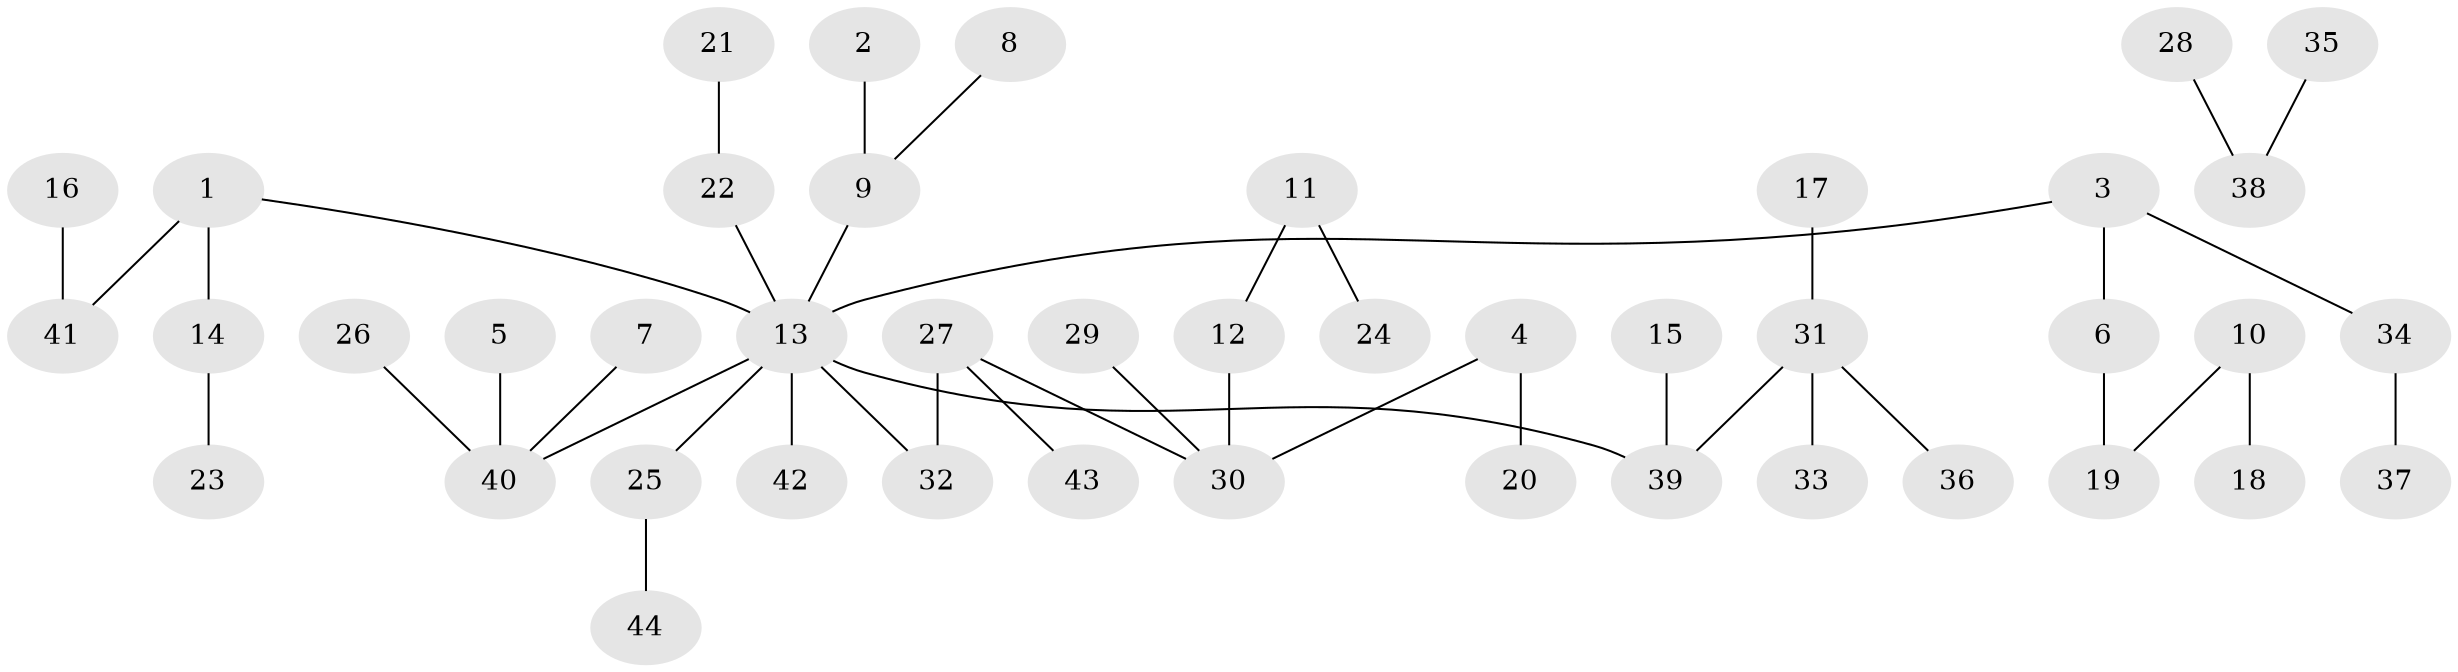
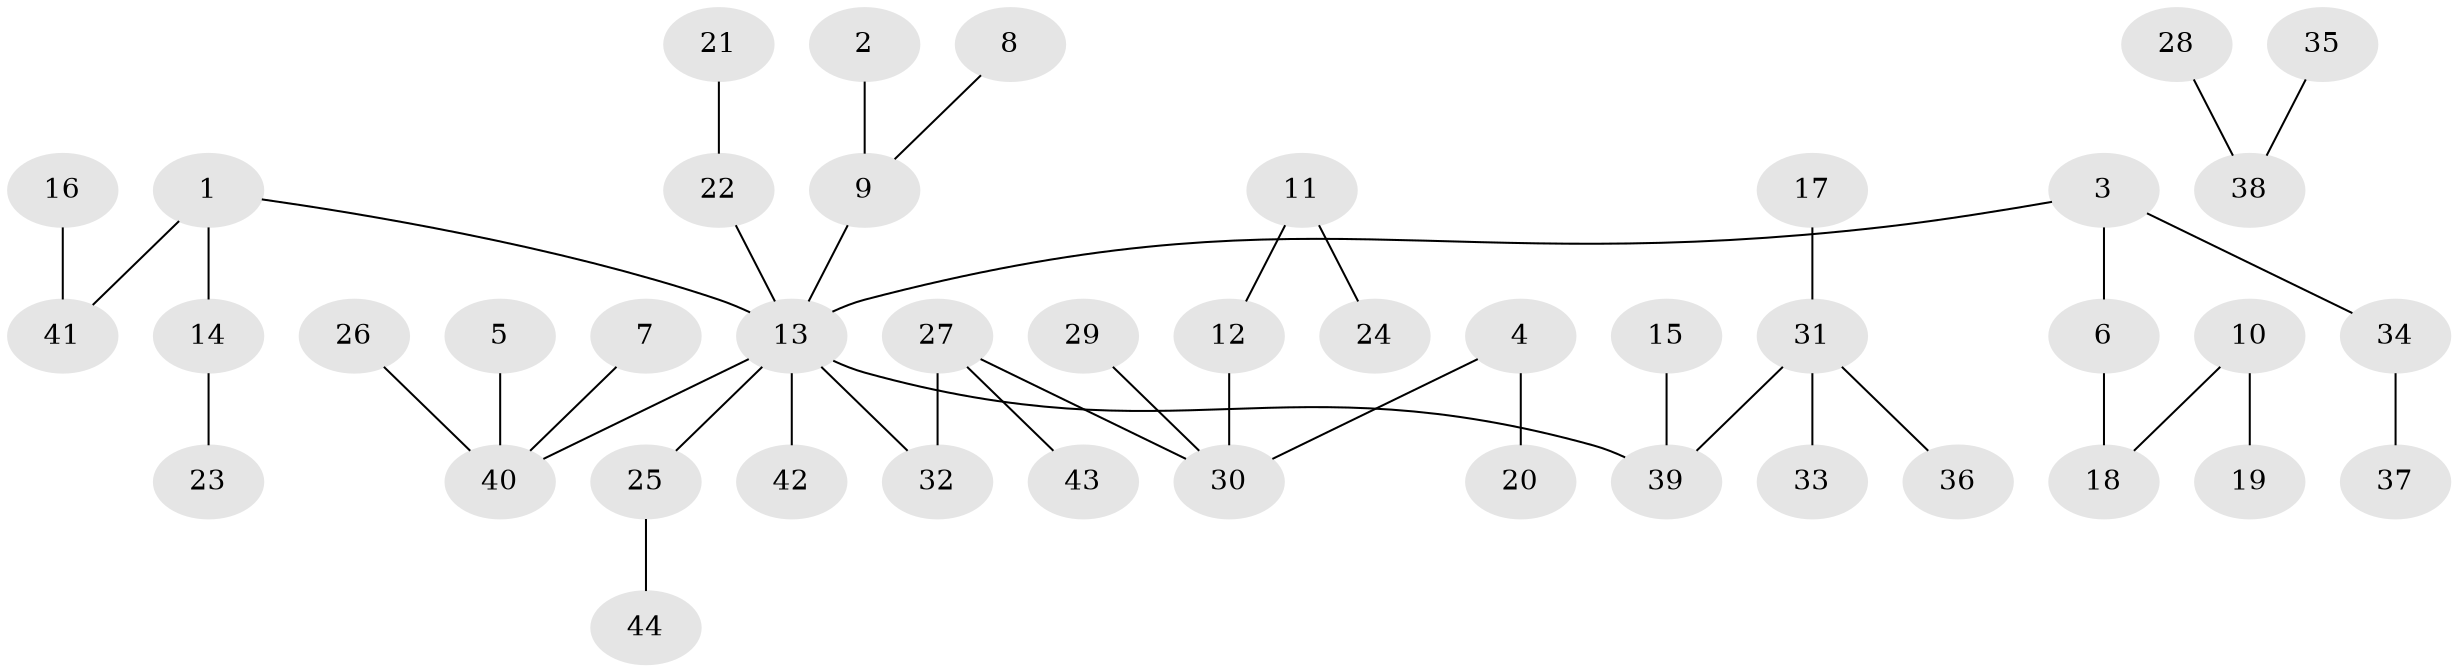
  graph {
    node [color=gray90 style=filled]
    edge [weight=1.0]
    1
    13
    14
    41
    40
    25
    32
    39
    42
    23
    2
    9
    3
    6
    34
    19
    37
    4
    20
    30
    5
    7
    8
    10
    18
    11
    12
    24
    44
    15
    16
    17
    31
    33
    36
    21
    22
    26
    27
    43
    28
    38
    29
    35
    1 -- 13
    1 -- 14
    1 -- 41
    13 -- 40
    13 -- 25
    13 -- 32
    13 -- 39
    13 -- 42
    14 -- 23
    25 -- 44
    2 -- 9
    9 -- 13
    3 -- 13
    3 -- 6
    3 -- 34
-   6 -- 19
+   6 -- 18
    34 -- 37
    4 -- 20
    4 -- 30
    5 -- 40
    7 -- 40
    8 -- 9
    10 -- 19
    10 -- 18
    11 -- 12
    11 -- 24
    12 -- 30
    15 -- 39
    16 -- 41
    17 -- 31
    31 -- 39
    31 -- 33
    31 -- 36
    21 -- 22
    22 -- 13
    26 -- 40
    27 -- 32
    27 -- 30
    27 -- 43
    28 -- 38
    29 -- 30
    35 -- 38
  }
